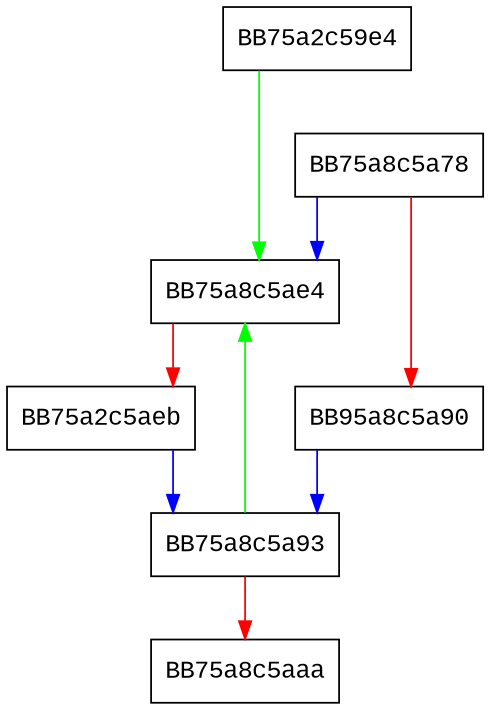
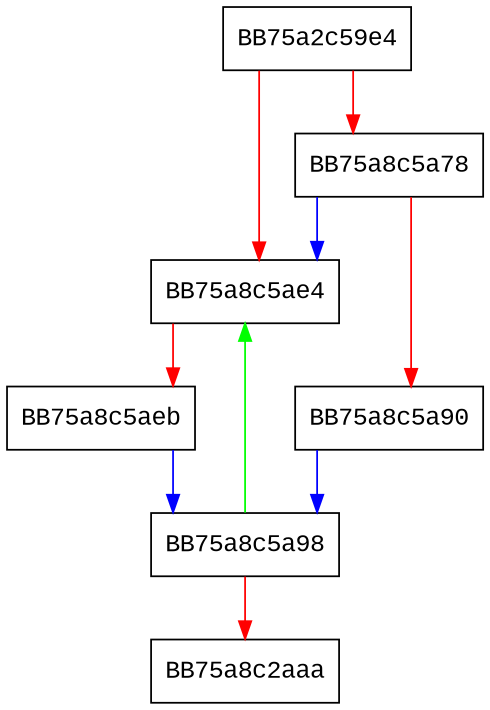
  digraph {
    fontname="Liberation Mono"
    splines=ortho
    node [fontname="Liberation Mono" shape=box]
    edge [color=red fontname="Liberation Mono"]
    n1 [label=BB75a2c59e4]
    BB75a8c5ae4
    BB75a8c5a78
-   BB75a8c5aeb [label=BB75a2c5aeb]
-   BB75a8c5a90 [label=BB95a8c5a90]
-   BB75a8c5a98 [label=BB75a8c5a93]
-   BB75a8c5aaa
-   n1 -> BB75a8c5ae4 [color=green]
+   BB75a8c5aeb
+   BB75a8c5a90
+   BB75a8c5a98
+   BB75a8c5aaa [label=BB75a8c2aaa]
+   n1 -> BB75a8c5ae4
+   n1 -> BB75a8c5a78
    BB75a8c5ae4 -> BB75a8c5aeb
    BB75a8c5a78 -> BB75a8c5ae4 [color=blue]
    BB75a8c5a78 -> BB75a8c5a90
    BB75a8c5aeb -> BB75a8c5a98 [color=blue]
    BB75a8c5a90 -> BB75a8c5a98 [color=blue]
    BB75a8c5a98 -> BB75a8c5ae4 [color=green]
    BB75a8c5a98 -> BB75a8c5aaa
  }
